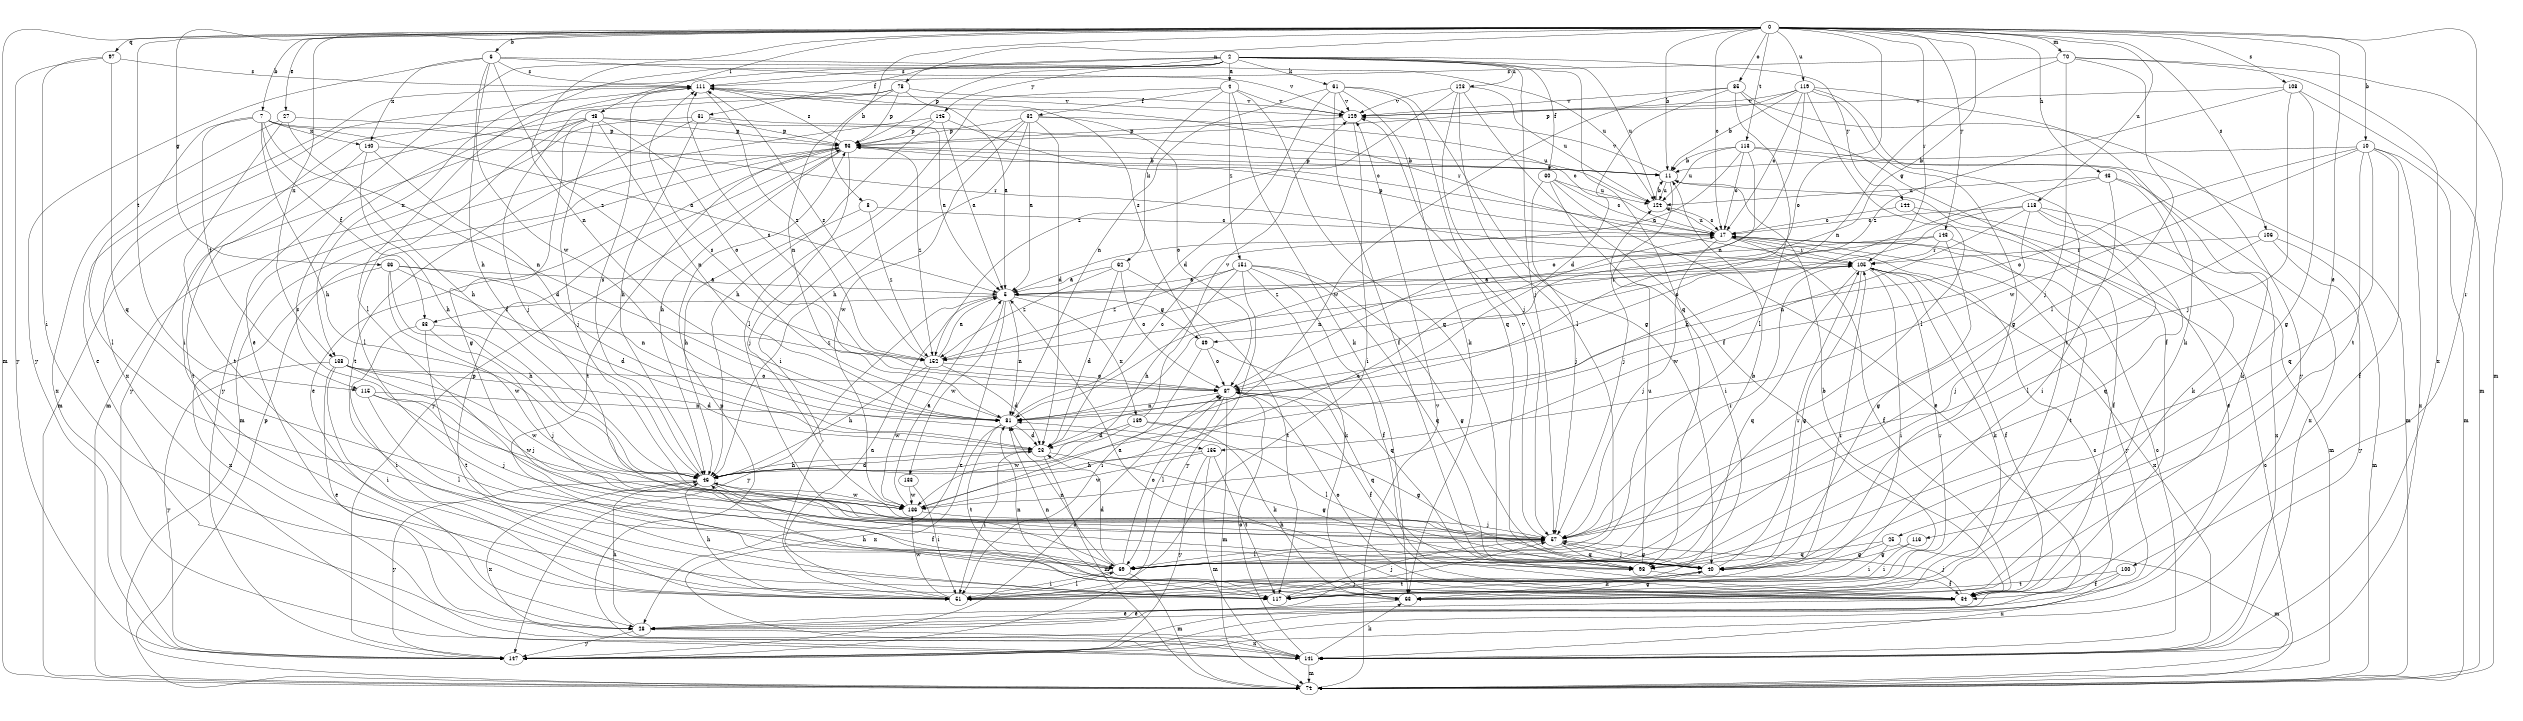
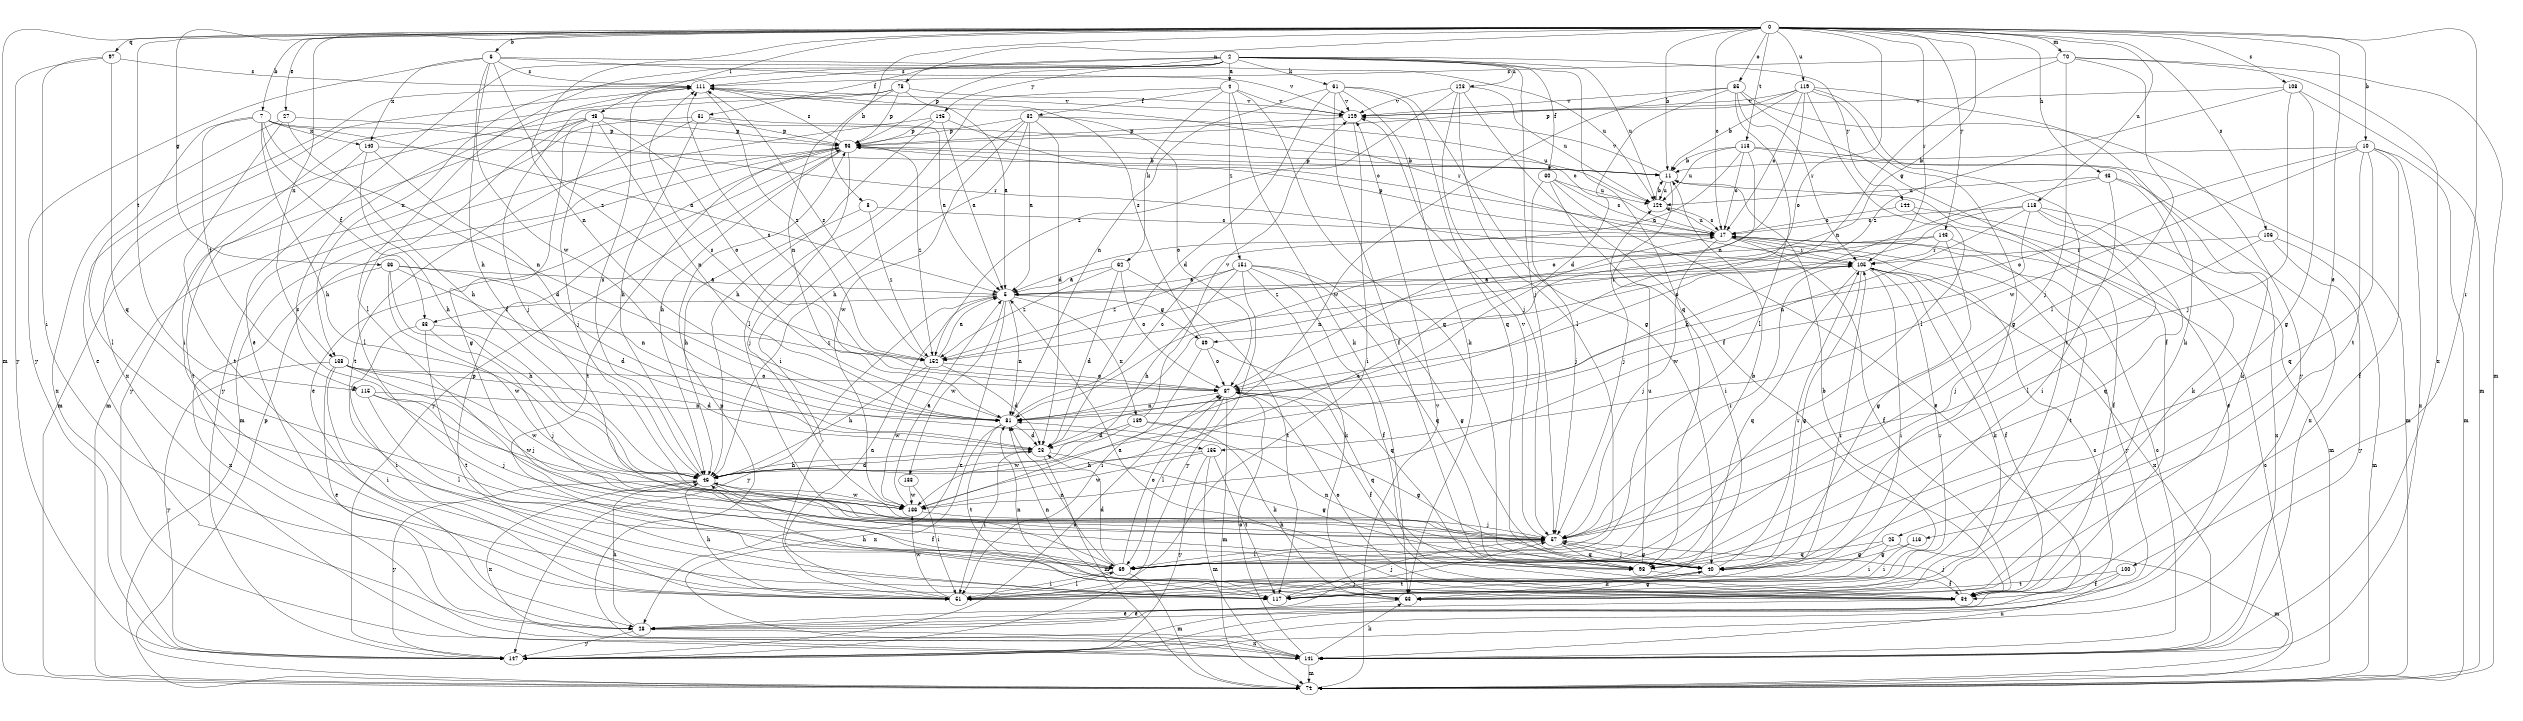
  strict digraph {
    0
    6
    7
    8
    10
    11
    17
    25
    27
    36
    39
    43
    48
    70
    74
    78
    81
    85
    87
    97
    100
    105
    106
    108
    113
    115
    118
    119
    138
    143
    111
    124
    129
    147
    46
    135
    140
    152
    69
    5
    33
    98
    34
    116
    141
    28
    57
    93
    40
    51
    117
    23
    136
    63
    2
    4
    30
    31
    61
    123
    144
    145
    32
    62
    151
    133
    139
    0 -> 6 [label=b]
    0 -> 7 [label=b]
    0 -> 8 [label=b]
    0 -> 10 [label=b]
    0 -> 11 [label=b]
    0 -> 17 [label=c]
    0 -> 25 [label=e]
    0 -> 27 [label=e]
    0 -> 36 [label=g]
    0 -> 39 [label=g]
    0 -> 43 [label=h]
    0 -> 48 [label=i]
    0 -> 70 [label=m]
    0 -> 74 [label=m]
    0 -> 78 [label=n]
    0 -> 81 [label=n]
    0 -> 85 [label=o]
    0 -> 87 [label=o]
    0 -> 97 [label=q]
    0 -> 100 [label=r]
    0 -> 105 [label=r]
    0 -> 106 [label=s]
    0 -> 108 [label=s]
    0 -> 113 [label=t]
    0 -> 115 [label=t]
    0 -> 118 [label=u]
    0 -> 119 [label=u]
    0 -> 138 [label=x]
    0 -> 143 [label=y]
    6 -> 111 [label=s]
    6 -> 124 [label=u]
    6 -> 129 [label=v]
    6 -> 147 [label=y]
    6 -> 46 [label=h]
    6 -> 135 [label=w]
    6 -> 140 [label=x]
    6 -> 152 [label=z]
    7 -> 81 [label=n]
    7 -> 105 [label=r]
    7 -> 115 [label=t]
    7 -> 46 [label=h]
    7 -> 140 [label=x]
    7 -> 69 [label=l]
    7 -> 5 [label=a]
    7 -> 33 [label=f]
    8 -> 17 [label=c]
    8 -> 46 [label=h]
    8 -> 152 [label=z]
    10 -> 11 [label=b]
    10 -> 74 [label=m]
    10 -> 87 [label=o]
    10 -> 135 [label=w]
    10 -> 98 [label=q]
    10 -> 34 [label=f]
    10 -> 116 [label=t]
    10 -> 141 [label=x]
    11 -> 124 [label=u]
    11 -> 129 [label=v]
    11 -> 28 [label=e]
    11 -> 57 [label=j]
    11 -> 93 [label=p]
    17 -> 105 [label=r]
    17 -> 124 [label=u]
    17 -> 147 [label=y]
    17 -> 34 [label=f]
    17 -> 57 [label=j]
    17 -> 93 [label=p]
    25 -> 74 [label=m]
    25 -> 98 [label=q]
    25 -> 40 [label=g]
    25 -> 51 [label=i]
    27 -> 46 [label=h]
    27 -> 141 [label=x]
    27 -> 93 [label=p]
    27 -> 117 [label=t]
    36 -> 81 [label=n]
    36 -> 46 [label=h]
    36 -> 5 [label=a]
    36 -> 141 [label=x]
    36 -> 23 [label=d]
    36 -> 136 [label=w]
    39 -> 87 [label=o]
    39 -> 111 [label=s]
    39 -> 98 [label=q]
    39 -> 51 [label=i]
    43 -> 124 [label=u]
    43 -> 46 [label=h]
    43 -> 141 [label=x]
    43 -> 51 [label=i]
    43 -> 63 [label=k]
    48 -> 74 [label=m]
    48 -> 81 [label=n]
    48 -> 87 [label=o]
    48 -> 124 [label=u]
    48 -> 147 [label=y]
    48 -> 69 [label=l]
    48 -> 57 [label=j]
    48 -> 93 [label=p]
    48 -> 40 [label=g]
    70 -> 74 [label=m]
    70 -> 81 [label=n]
    70 -> 111 [label=s]
    70 -> 69 [label=l]
    70 -> 141 [label=x]
    70 -> 57 [label=j]
    74 -> 17 [label=c]
    74 -> 129 [label=v]
    74 -> 93 [label=p]
    78 -> 81 [label=n]
    78 -> 105 [label=r]
    78 -> 129 [label=v]
    78 -> 57 [label=j]
    78 -> 93 [label=p]
    78 -> 51 [label=i]
    81 -> 17 [label=c]
    81 -> 111 [label=s]
    81 -> 141 [label=x]
    81 -> 117 [label=t]
    81 -> 23 [label=d]
+   85 -> 105 [label=r]
    85 -> 129 [label=v]
    85 -> 147 [label=y]
    85 -> 69 [label=l]
    85 -> 34 [label=f]
    85 -> 23 [label=d]
    85 -> 136 [label=w]
    87 -> 74 [label=m]
    87 -> 81 [label=n]
    87 -> 111 [label=s]
    87 -> 69 [label=l]
    87 -> 98 [label=q]
    87 -> 34 [label=f]
    97 -> 111 [label=s]
    97 -> 147 [label=y]
    97 -> 98 [label=q]
    97 -> 51 [label=i]
    100 -> 34 [label=f]
    100 -> 141 [label=x]
    100 -> 117 [label=t]
    105 -> 5 [label=a]
    105 -> 98 [label=q]
    105 -> 34 [label=f]
    105 -> 141 [label=x]
    105 -> 40 [label=g]
    105 -> 51 [label=i]
    105 -> 63 [label=k]
    106 -> 74 [label=m]
    106 -> 105 [label=r]
    106 -> 147 [label=y]
    106 -> 57 [label=j]
    108 -> 74 [label=m]
    108 -> 129 [label=v]
    108 -> 152 [label=z]
    108 -> 57 [label=j]
    108 -> 40 [label=g]
    113 -> 11 [label=b]
    113 -> 17 [label=c]
    113 -> 74 [label=m]
    113 -> 87 [label=o]
    113 -> 124 [label=u]
    113 -> 5 [label=a]
    113 -> 63 [label=k]
    115 -> 81 [label=n]
    115 -> 69 [label=l]
    115 -> 57 [label=j]
    115 -> 136 [label=w]
    118 -> 17 [label=c]
    118 -> 81 [label=n]
    118 -> 87 [label=o]
    118 -> 69 [label=l]
    118 -> 98 [label=q]
    118 -> 141 [label=x]
    118 -> 136 [label=w]
    119 -> 11 [label=b]
    119 -> 17 [label=c]
    119 -> 81 [label=n]
    119 -> 129 [label=v]
    119 -> 69 [label=l]
    119 -> 93 [label=p]
    119 -> 40 [label=g]
    119 -> 117 [label=t]
    119 -> 63 [label=k]
    138 -> 87 [label=o]
    138 -> 147 [label=y]
    138 -> 28 [label=e]
    138 -> 57 [label=j]
    138 -> 51 [label=i]
    138 -> 23 [label=d]
    138 -> 136 [label=w]
    143 -> 81 [label=n]
    143 -> 105 [label=r]
    143 -> 152 [label=z]
    143 -> 40 [label=g]
    143 -> 117 [label=t]
    111 -> 129 [label=v]
    111 -> 152 [label=z]
    111 -> 5 [label=a]
    111 -> 141 [label=x]
    111 -> 28 [label=e]
    124 -> 11 [label=b]
    124 -> 17 [label=c]
    129 -> 93 [label=p]
    129 -> 51 [label=i]
    147 -> 17 [label=c]
    147 -> 87 [label=o]
    46 -> 111 [label=s]
    46 -> 147 [label=y]
    46 -> 34 [label=f]
    46 -> 141 [label=x]
    46 -> 23 [label=d]
    46 -> 136 [label=w]
    135 -> 74 [label=m]
    135 -> 147 [label=y]
    135 -> 46 [label=h]
    135 -> 117 [label=t]
    135 -> 136 [label=w]
    140 -> 11 [label=b]
    140 -> 46 [label=h]
    140 -> 117 [label=t]
    140 -> 23 [label=d]
    152 -> 87 [label=o]
    152 -> 111 [label=s]
    152 -> 46 [label=h]
    152 -> 5 [label=a]
    152 -> 23 [label=d]
    152 -> 136 [label=w]
    69 -> 11 [label=b]
    69 -> 74 [label=m]
    69 -> 81 [label=n]
    69 -> 87 [label=o]
    69 -> 51 [label=i]
    69 -> 23 [label=d]
    5 -> 39 [label=g]
    5 -> 81 [label=n]
    5 -> 105 [label=r]
    5 -> 147 [label=y]
    5 -> 33 [label=f]
    5 -> 28 [label=e]
    5 -> 133 [label=w]
    5 -> 139 [label=x]
    33 -> 152 [label=z]
    33 -> 57 [label=j]
    33 -> 51 [label=i]
    33 -> 117 [label=t]
    98 -> 124 [label=u]
    98 -> 34 [label=f]
    34 -> 81 [label=n]
    34 -> 87 [label=o]
    34 -> 5 [label=a]
    34 -> 28 [label=e]
    34 -> 57 [label=j]
    116 -> 40 [label=g]
    116 -> 51 [label=i]
    141 -> 17 [label=c]
    141 -> 74 [label=m]
    141 -> 87 [label=o]
    141 -> 93 [label=p]
    141 -> 63 [label=k]
    28 -> 147 [label=y]
    28 -> 46 [label=h]
    28 -> 141 [label=x]
    28 -> 57 [label=j]
    57 -> 105 [label=r]
    57 -> 111 [label=s]
    57 -> 129 [label=v]
    57 -> 69 [label=l]
    57 -> 98 [label=q]
    57 -> 40 [label=g]
    93 -> 11 [label=b]
    93 -> 74 [label=m]
    93 -> 111 [label=s]
    93 -> 147 [label=y]
    93 -> 46 [label=h]
    93 -> 152 [label=z]
    93 -> 28 [label=e]
    93 -> 57 [label=j]
    93 -> 117 [label=t]
-   40 -> 81 [label=l]
+   40 -> 81 [label=n]
    40 -> 105 [label=r]
    40 -> 46 [label=h]
    40 -> 57 [label=j]
    40 -> 117 [label=t]
    40 -> 63 [label=k]
    51 -> 105 [label=r]
    51 -> 46 [label=h]
    51 -> 69 [label=l]
    51 -> 5 [label=a]
    51 -> 93 [label=p]
    51 -> 136 [label=w]
    117 -> 11 [label=b]
    117 -> 105 [label=r]
    117 -> 57 [label=j]
    23 -> 74 [label=m]
    23 -> 46 [label=h]
    23 -> 40 [label=g]
    23 -> 51 [label=i]
    136 -> 17 [label=c]
    136 -> 5 [label=a]
    136 -> 57 [label=j]
    63 -> 81 [label=n]
    63 -> 46 [label=h]
    63 -> 28 [label=e]
    63 -> 40 [label=g]
    2 -> 138 [label=x]
    2 -> 111 [label=s]
    2 -> 124 [label=u]
    2 -> 69 [label=l]
    2 -> 98 [label=q]
    2 -> 28 [label=e]
    2 -> 57 [label=j]
    2 -> 93 [label=p]
    2 -> 4 [label=a]
    2 -> 30 [label=f]
    2 -> 31 [label=f]
    2 -> 61 [label=k]
    2 -> 123 [label=u]
    2 -> 144 [label=y]
    2 -> 145 [label=y]
    4 -> 129 [label=v]
    4 -> 69 [label=l]
    4 -> 98 [label=q]
    4 -> 63 [label=k]
    4 -> 32 [label=f]
    4 -> 62 [label=k]
    4 -> 151 [label=z]
    30 -> 17 [label=c]
    30 -> 124 [label=u]
    30 -> 28 [label=e]
    30 -> 57 [label=j]
    30 -> 51 [label=i]
    31 -> 74 [label=m]
    31 -> 46 [label=h]
    31 -> 5 [label=a]
    31 -> 93 [label=p]
    31 -> 117 [label=t]
    61 -> 81 [label=n]
    61 -> 129 [label=v]
    61 -> 98 [label=q]
    61 -> 34 [label=f]
    61 -> 40 [label=g]
    61 -> 23 [label=d]
    61 -> 63 [label=k]
    123 -> 124 [label=u]
    123 -> 129 [label=v]
    123 -> 152 [label=z]
    123 -> 69 [label=l]
    123 -> 34 [label=f]
    123 -> 57 [label=j]
    144 -> 17 [label=c]
    144 -> 74 [label=m]
    144 -> 34 [label=f]
    145 -> 17 [label=c]
    145 -> 147 [label=y]
    145 -> 46 [label=h]
    145 -> 5 [label=a]
    145 -> 93 [label=p]
    32 -> 17 [label=c]
    32 -> 87 [label=o]
    32 -> 46 [label=h]
    32 -> 5 [label=a]
    32 -> 93 [label=p]
    32 -> 51 [label=i]
    32 -> 23 [label=d]
    32 -> 136 [label=w]
    62 -> 87 [label=o]
    62 -> 152 [label=z]
    62 -> 5 [label=a]
    62 -> 117 [label=t]
    62 -> 23 [label=d]
    151 -> 147 [label=y]
    151 -> 46 [label=h]
    151 -> 152 [label=z]
    151 -> 5 [label=a]
    151 -> 98 [label=q]
    151 -> 34 [label=f]
    151 -> 40 [label=g]
    151 -> 63 [label=k]
    133 -> 51 [label=i]
    133 -> 136 [label=w]
    139 -> 129 [label=v]
    139 -> 40 [label=g]
    139 -> 23 [label=d]
    139 -> 136 [label=w]
    139 -> 63 [label=k]
  }
